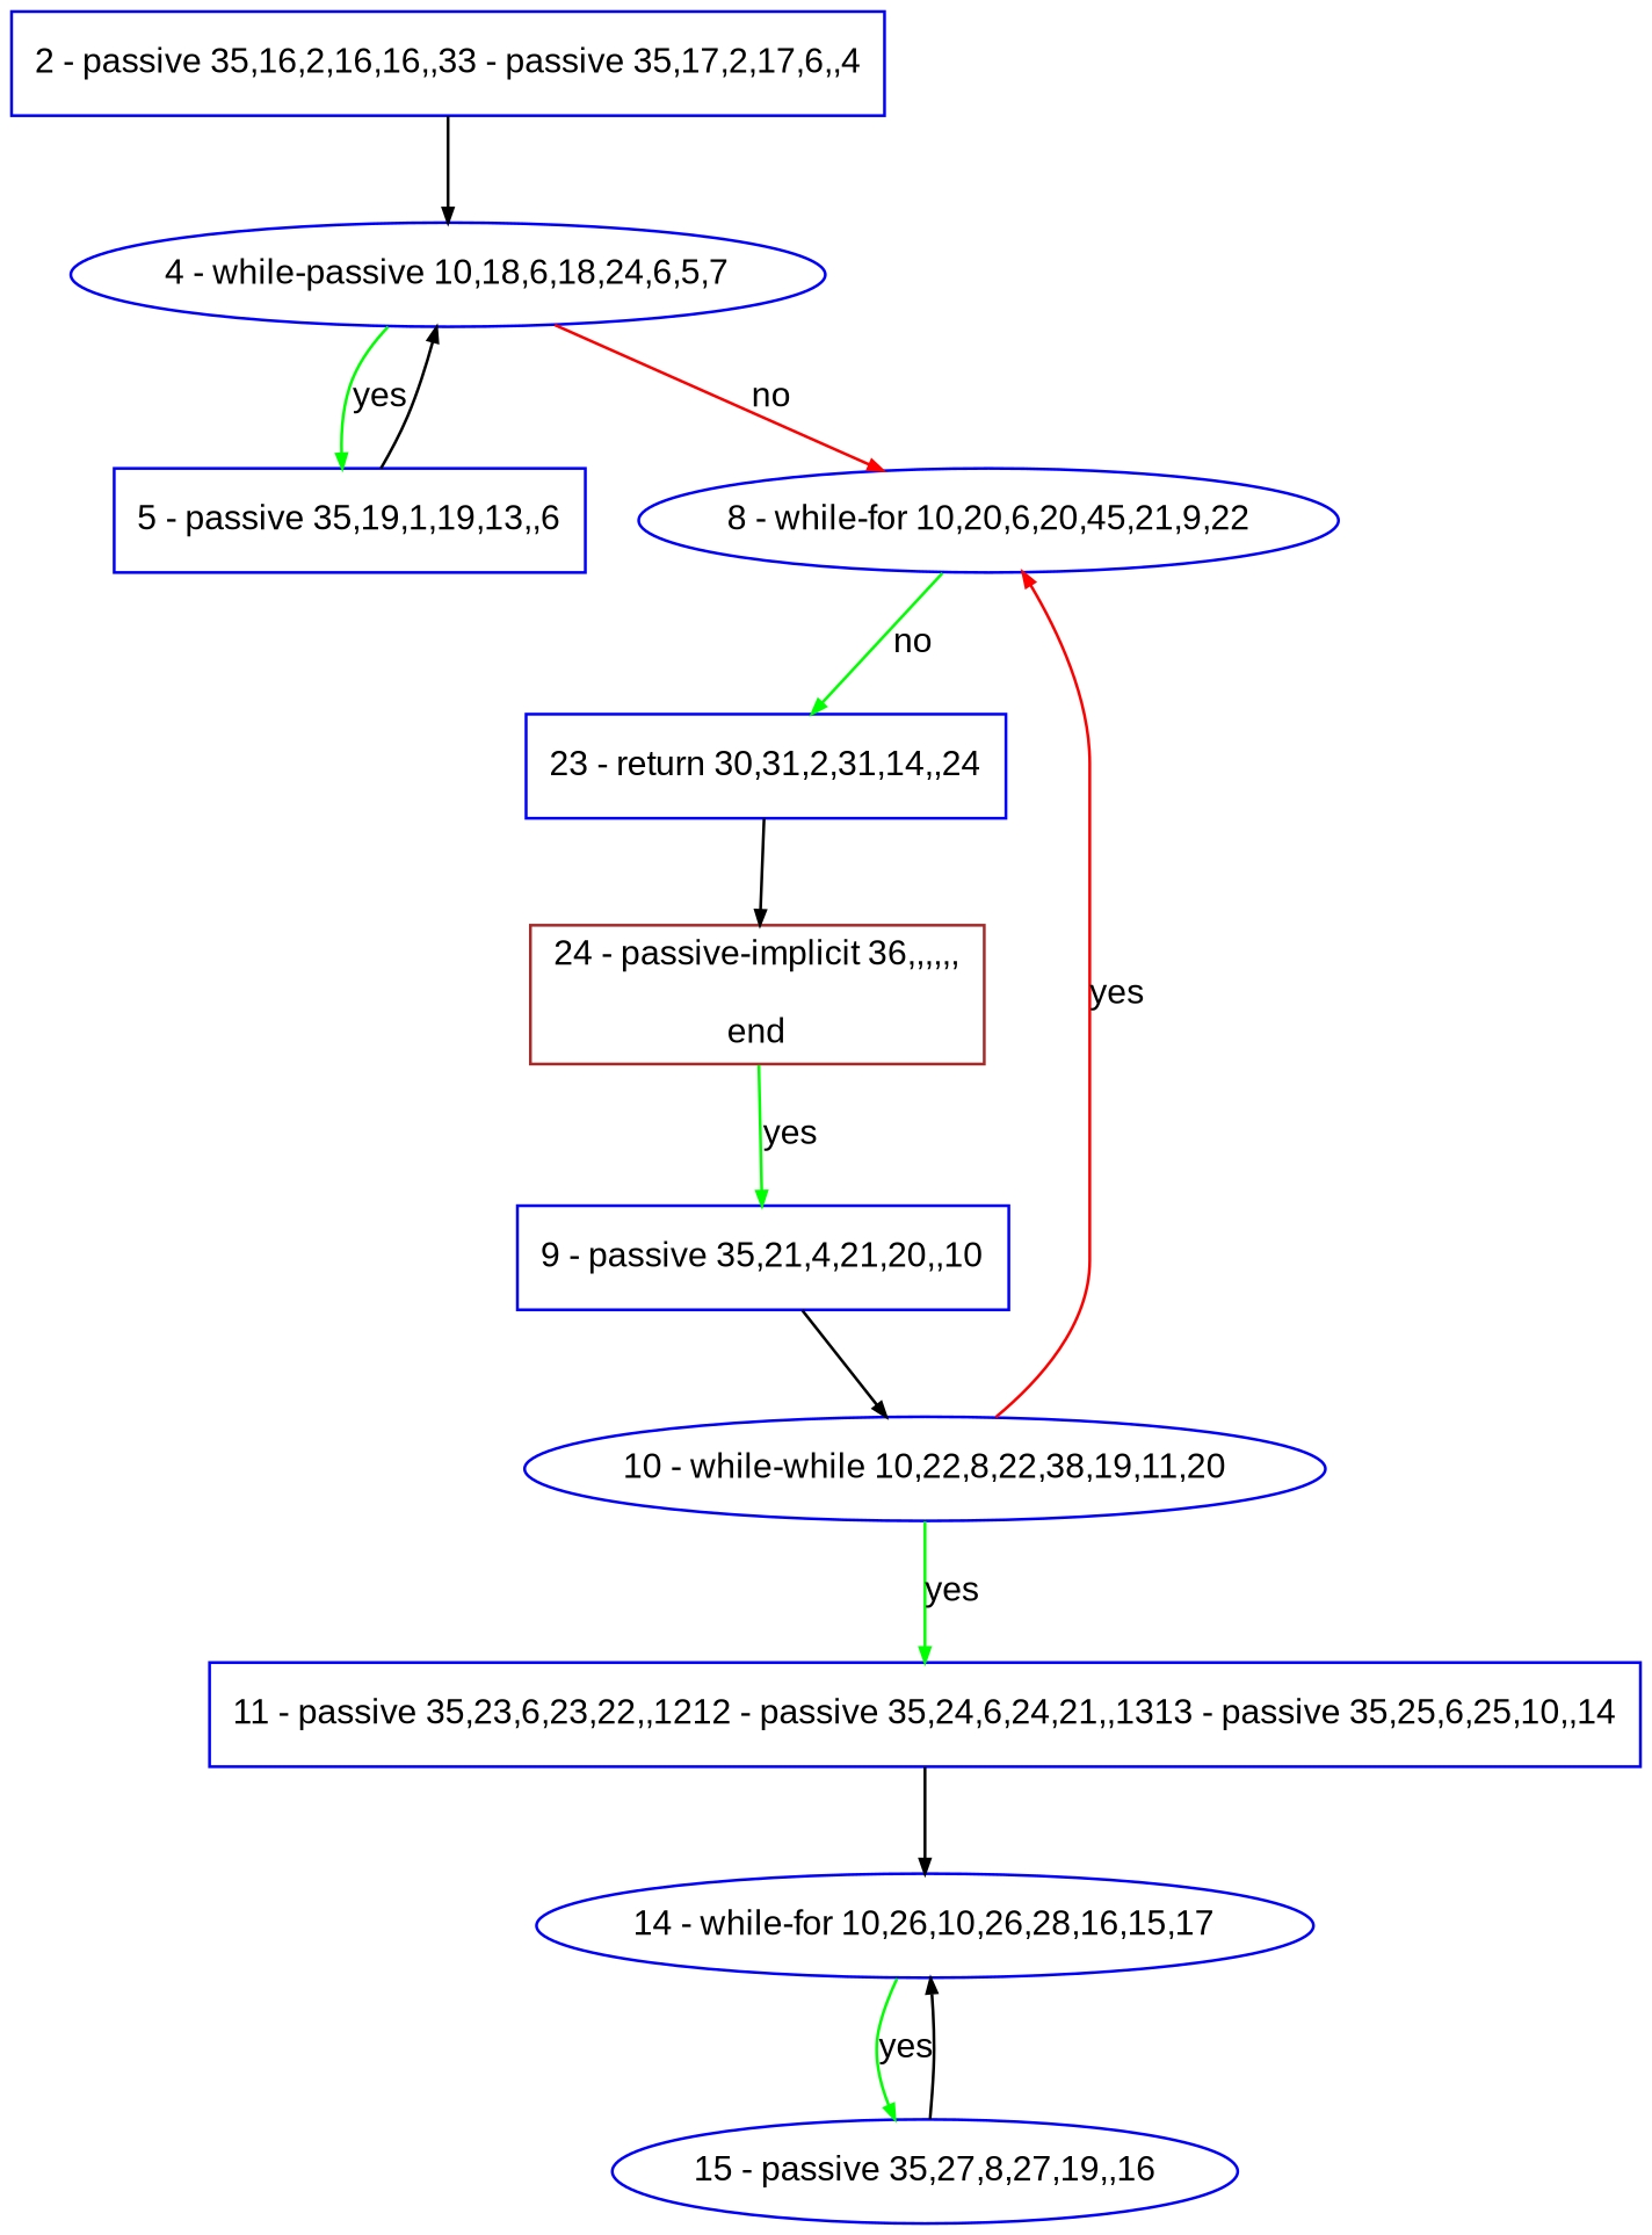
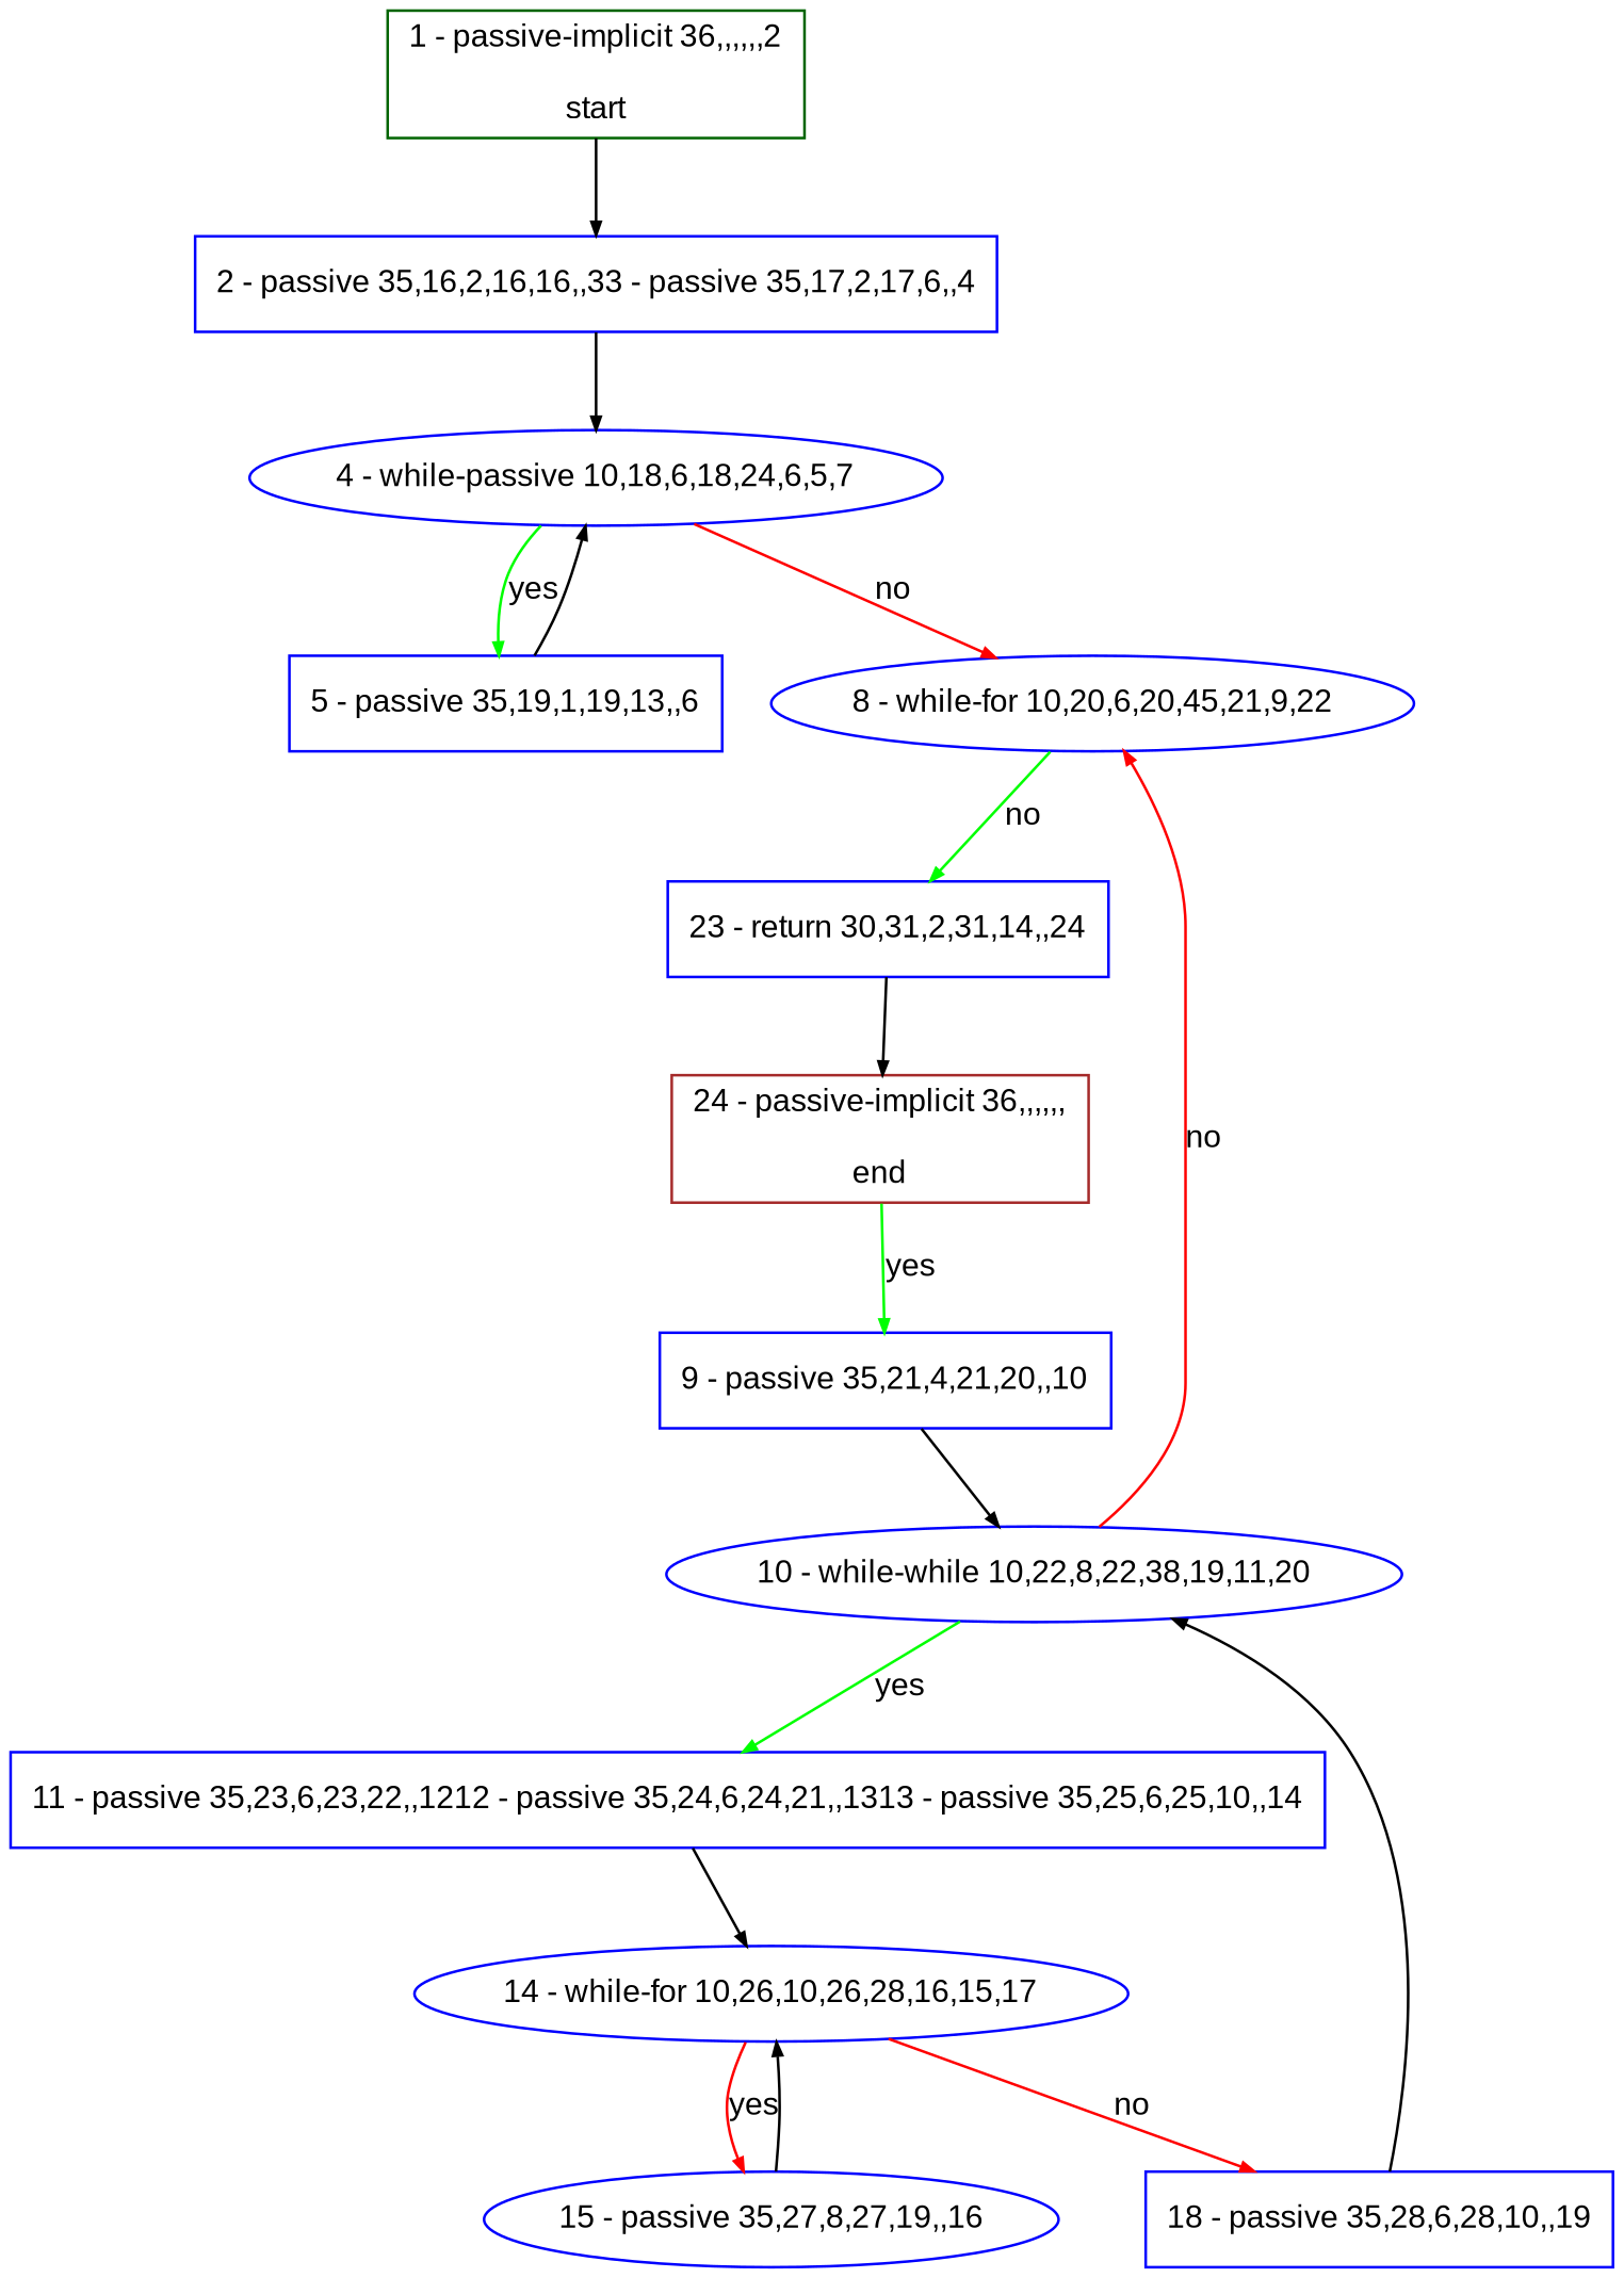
  digraph {
    bgcolor=white
    compound=true
    fillcolor="#FFFFCC"
    fontname=Arial
    fontsize=12
    pack=true
    packmode=clust
    style="rounded,filled"
    node [color="#0000ff" compound=true fillcolor="#ffffff" fixedsize=false fontname=Arial fontsize=12 node_initialized=no shape=box style=filled]
    edge [arrowhead=normal arrowsize=0.5 arrowtail=none color="#000000" compound=true dir=forward fontcolor=black fontname=Arial fontsize=12]
    n1 [label="2 - passive 35,16,2,16,16,,33 - passive 35,17,2,17,6,,4"]
    n2 [label="4 - while-passive 10,18,6,18,24,6,5,7" shape=oval]
    n3 [label="5 - passive 35,19,1,19,13,,6"]
    n4 [label="8 - while-for 10,20,6,20,45,21,9,22" shape=oval]
+   n5 [color="#006400" label="1 - passive-implicit 36,,,,,,2\n\nstart"]
    n6 [label="23 - return 30,31,2,31,14,,24"]
    n7 [label="9 - passive 35,21,4,21,20,,10"]
    n8 [label="10 - while-while 10,22,8,22,38,19,11,20" shape=oval]
    n9 [color="#a52a2a" label="24 - passive-implicit 36,,,,,,\n\nend"]
    n10 [label="11 - passive 35,23,6,23,22,,1212 - passive 35,24,6,24,21,,1313 - passive 35,25,6,25,10,,14"]
    n11 [label="14 - while-for 10,26,10,26,28,16,15,17" shape=oval]
    n12 [label="15 - passive 35,27,8,27,19,,16" shape=ellipse]
+   n13 [label="18 - passive 35,28,6,28,10,,19"]
    n1 -> n2
    n2 -> n3 [color="#00ff00" label=yes]
    n2 -> n4 [color="#ff0000" label=no]
    n3 -> n2
    n4 -> n6 [color="#00ff00" label=no]
+   n5 -> n1
    n6 -> n9
    n7 -> n8
-   n8 -> n4 [color="#ff0000" label=yes]
+   n8 -> n4 [color="#ff0000" label=no]
    n8 -> n10 [color="#00ff00" label=yes]
    n9 -> n7 [color="#00ff00" label=yes]
    n10 -> n11
-   n11 -> n12 [color="#00ff00" label=yes]
+   n11 -> n12 [color="#ff0000" label=yes]
+   n11 -> n13 [color="#ff0000" label=no]
    n12 -> n11
+   n13 -> n8
  }
